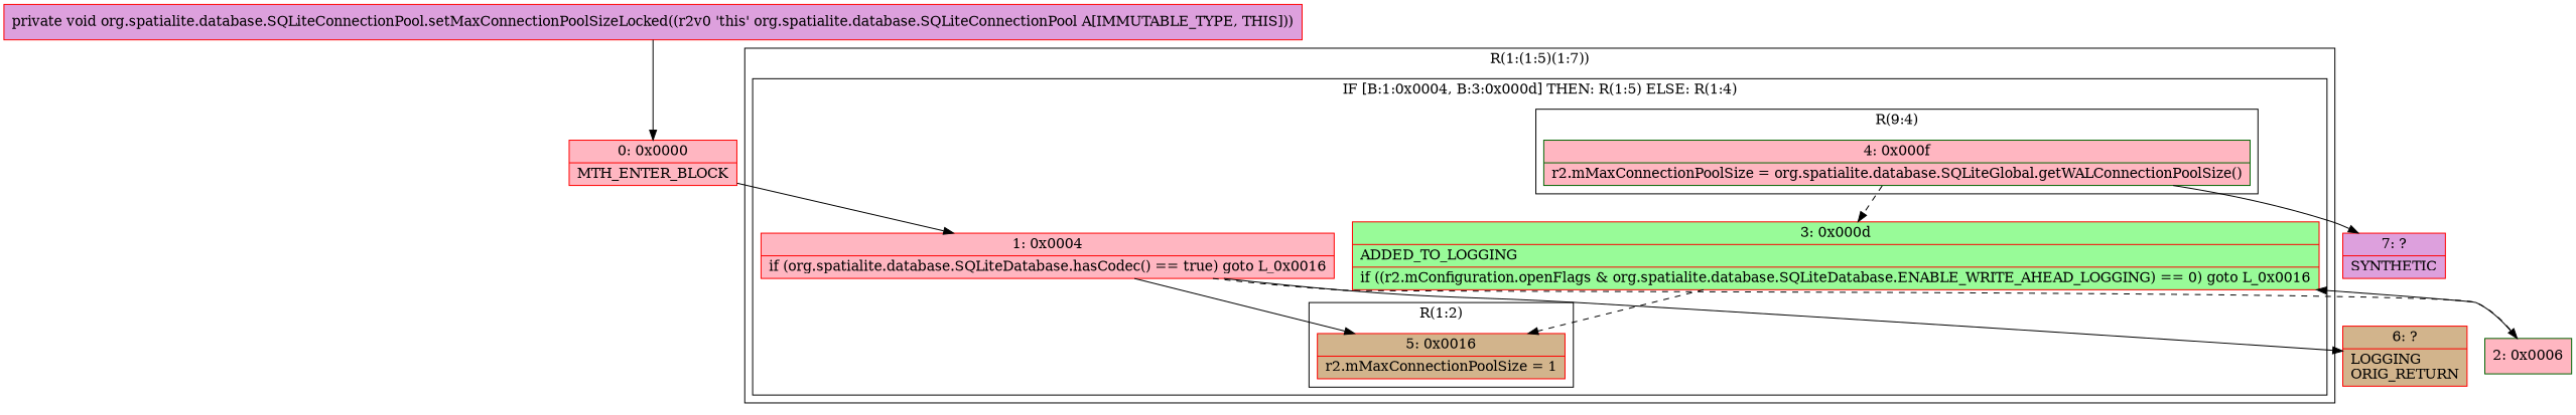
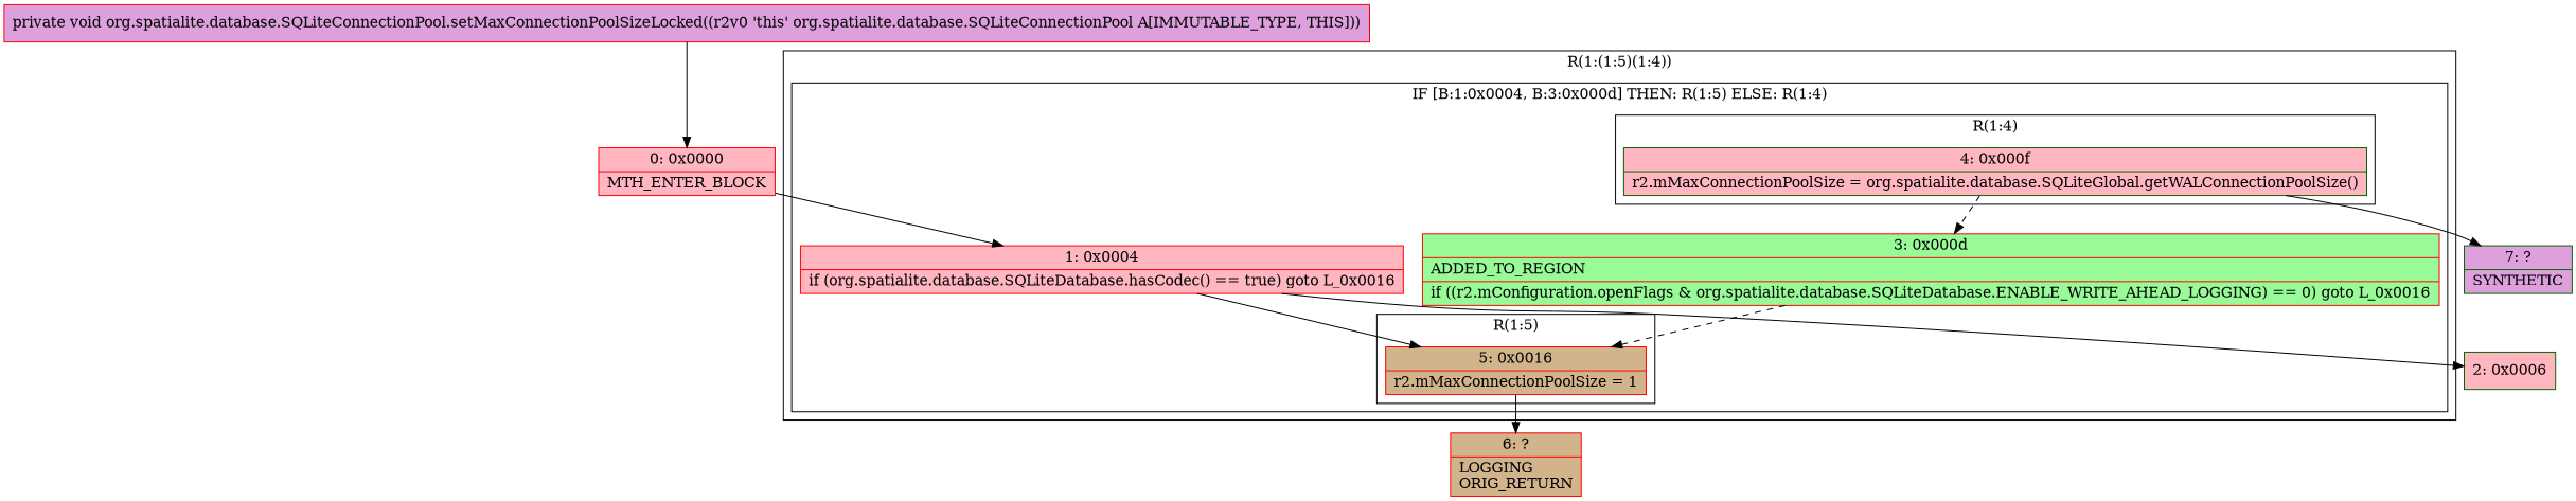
  digraph {
    node [color=red fillcolor=lightpink shape=record style=filled]
    n1 [fillcolor=tan label="{5\:\ 0x0016|r2.mMaxConnectionPoolSize = 1\l}"]
    n2 [color=darkgreen label="{4\:\ 0x000f|r2.mMaxConnectionPoolSize = org.spatialite.database.SQLiteGlobal.getWALConnectionPoolSize()\l}"]
    n3 [label="{1\:\ 0x0004|if (org.spatialite.database.SQLiteDatabase.hasCodec() == true) goto L_0x0016\l}"]
-   n4 [fillcolor=palegreen label="{3\:\ 0x000d|ADDED_TO_LOGGING\l|if ((r2.mConfiguration.openFlags & org.spatialite.database.SQLiteDatabase.ENABLE_WRITE_AHEAD_LOGGING) == 0) goto L_0x0016\l}"]
+   n4 [fillcolor=palegreen label="{3\:\ 0x000d|ADDED_TO_REGION\l|if ((r2.mConfiguration.openFlags & org.spatialite.database.SQLiteDatabase.ENABLE_WRITE_AHEAD_LOGGING) == 0) goto L_0x0016\l}"]
    n5 [fillcolor=tan label="{6\:\ ?|LOGGING\lORIG_RETURN\l}"]
-   n6 [fillcolor=plum label="{7\:\ ?|SYNTHETIC\l}"]
+   n6 [color=darkgreen fillcolor=plum label="{7\:\ ?|SYNTHETIC\l}"]
    n7 [color=darkgreen label="{2\:\ 0x0006}"]
    n8 [label="{0\:\ 0x0000|MTH_ENTER_BLOCK\l}"]
    n9 [fillcolor=plum label="{private void org.spatialite.database.SQLiteConnectionPool.setMaxConnectionPoolSizeLocked((r2v0 'this' org.spatialite.database.SQLiteConnectionPool A[IMMUTABLE_TYPE, THIS])) }"]
    subgraph cluster_1 {
-     label="R(1:(1:5)(1:7))"
+     label="R(1:(1:5)(1:4))"
      subgraph cluster_2 {
        label="IF [B:1:0x0004, B:3:0x000d] THEN: R(1:5) ELSE: R(1:4)"
        n3
        n4
        subgraph cluster_3 {
-         label="R(1:2)"
+         label="R(1:5)"
          n1
        }
        subgraph cluster_4 {
-         label="R(9:4)"
+         label="R(1:4)"
          n2
        }
      }
    }
-   n3 -> n5
+   n1 -> n5
    n2 -> n4 [style=dashed]
    n2 -> n6
    n3 -> n1
-   n3 -> n7 [style=dashed]
+   n3 -> n7 [style=solid]
    n4 -> n1 [style=dashed]
-   n7 -> n4
    n8 -> n3
    n9 -> n8
  }
